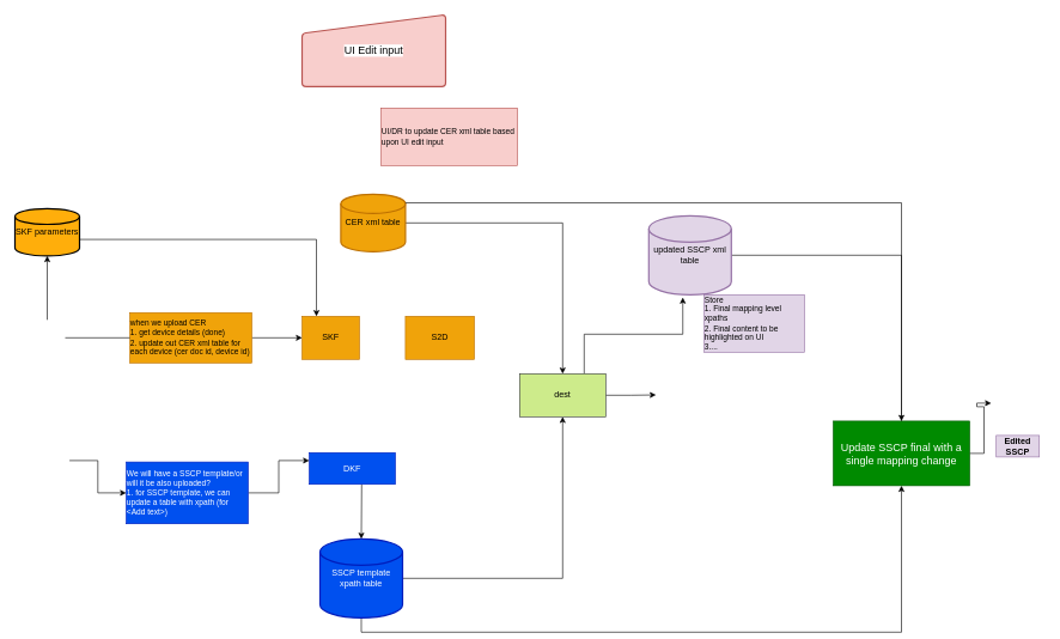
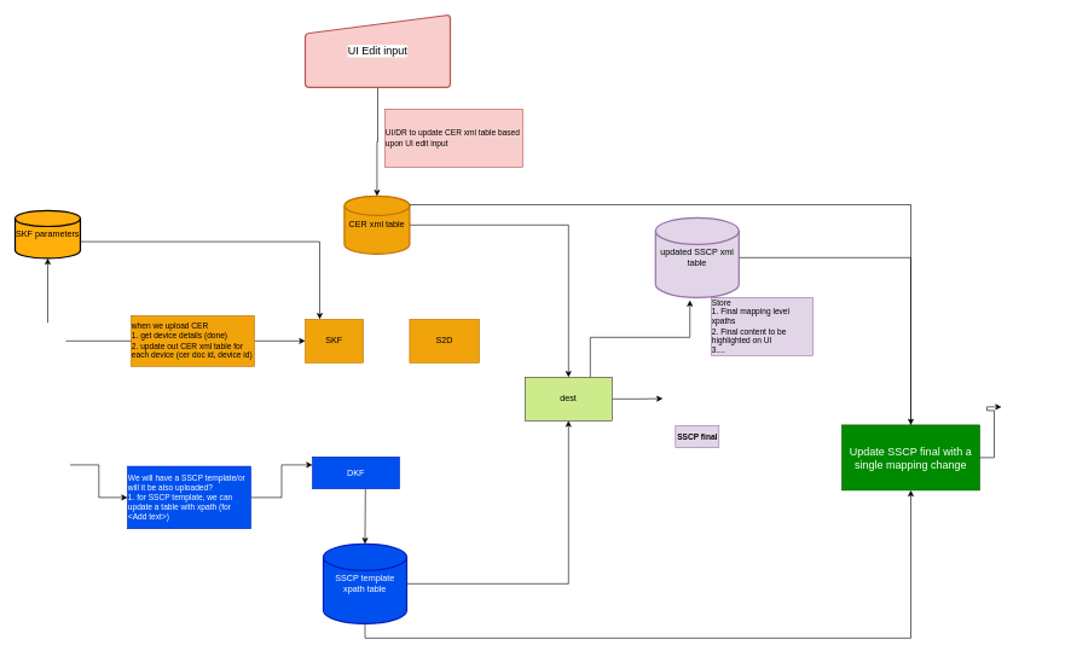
  <mxCell id="0" />
  <mxCell id="1" parent="0" />
  <mxCell id="2" value="SKF" style="rounded=0;whiteSpace=wrap;html=1;rotation=0;fillColor=#f0a30a;fontColor=#000000;strokeColor=#BD7000;" vertex="1" parent="1"><mxGeometry x="420" y="440" width="80" height="60" as="geometry" /></mxCell>
  <mxCell id="3" value="S2D" style="rounded=0;whiteSpace=wrap;html=1;rotation=0;fillColor=#f0a30a;fontColor=#000000;strokeColor=#BD7000;" vertex="1" parent="1"><mxGeometry x="564" y="440" width="96" height="60" as="geometry" /></mxCell>
  <mxCell id="4" style="edgeStyle=orthogonalEdgeStyle;rounded=0;orthogonalLoop=1;jettySize=auto;html=1;entryX=0.5;entryY=0;entryDx=0;entryDy=0;entryPerimeter=0;fontSize=11;" edge="1" parent="1" target="19"><mxGeometry relative="1" as="geometry"><mxPoint x="503" y="674" as="sourcePoint" /><Array as="points"><mxPoint x="503" y="674" /></Array></mxGeometry></mxCell>
  <mxCell id="5" value="DKF" style="rounded=0;whiteSpace=wrap;html=1;rotation=0;fillColor=#0050ef;fontColor=#ffffff;strokeColor=#001DBC;" vertex="1" parent="1"><mxGeometry x="430" y="630" width="120" height="44" as="geometry" /></mxCell>
  <mxCell id="6" style="edgeStyle=orthogonalEdgeStyle;rounded=0;orthogonalLoop=1;jettySize=auto;html=1;exitX=1;exitY=0.5;exitDx=0;exitDy=0;fontSize=11;" edge="1" parent="1" source="8"><mxGeometry relative="1" as="geometry"><mxPoint x="913" y="549.571" as="targetPoint" /></mxGeometry></mxCell>
  <mxCell id="7" style="edgeStyle=orthogonalEdgeStyle;rounded=0;orthogonalLoop=1;jettySize=auto;html=1;entryX=0.412;entryY=1.035;entryDx=0;entryDy=0;entryPerimeter=0;fontSize=11;exitX=0.75;exitY=0;exitDx=0;exitDy=0;" edge="1" parent="1" source="8" target="21"><mxGeometry relative="1" as="geometry" /></mxCell>
  <mxCell id="8" value="dest" style="rounded=0;whiteSpace=wrap;html=1;rotation=0;fillColor=#cdeb8b;strokeColor=#36393d;" vertex="1" parent="1"><mxGeometry x="723" y="520" width="120" height="60" as="geometry" /></mxCell>
  <mxCell id="9" style="edgeStyle=orthogonalEdgeStyle;rounded=0;orthogonalLoop=1;jettySize=auto;html=1;entryX=0;entryY=0.5;entryDx=0;entryDy=0;startArrow=none;" edge="1" parent="1" source="35" target="2"><mxGeometry relative="1" as="geometry" /></mxCell>
  <mxCell id="10" style="edgeStyle=orthogonalEdgeStyle;rounded=0;orthogonalLoop=1;jettySize=auto;html=1;exitX=0.5;exitY=0;exitDx=0;exitDy=0;entryX=0.5;entryY=1;entryDx=0;entryDy=0;entryPerimeter=0;fontSize=12;" edge="1" parent="1" source="11" target="34"><mxGeometry relative="1" as="geometry" /></mxCell>
  <mxCell id="11" value="" style="shape=image;html=1;verticalAlign=top;verticalLabelPosition=bottom;labelBackgroundColor=#ffffff;imageAspect=0;aspect=fixed;image=https://cdn3.iconfinder.com/data/icons/brands-applications/512/Doc_B-128.png" vertex="1" parent="1"><mxGeometry x="40" y="445" width="50" height="50" as="geometry" /></mxCell>
  <mxCell id="12" style="edgeStyle=orthogonalEdgeStyle;rounded=0;orthogonalLoop=1;jettySize=auto;html=1;entryX=0;entryY=0.25;entryDx=0;entryDy=0;fontSize=11;startArrow=none;" edge="1" parent="1" source="37" target="5"><mxGeometry relative="1" as="geometry" /></mxCell>
  <mxCell id="13" style="edgeStyle=orthogonalEdgeStyle;rounded=0;orthogonalLoop=1;jettySize=auto;html=1;entryX=0;entryY=0.5;entryDx=0;entryDy=0;fontSize=12;" edge="1" parent="1" source="14" target="37"><mxGeometry relative="1" as="geometry" /></mxCell>
  <mxCell id="14" value="" style="shape=image;html=1;verticalAlign=top;verticalLabelPosition=bottom;labelBackgroundColor=#ffffff;imageAspect=0;aspect=fixed;image=https://cdn3.iconfinder.com/data/icons/brands-applications/512/Doc_A-128.png" vertex="1" parent="1"><mxGeometry x="40" y="613" width="56" height="56" as="geometry" /></mxCell>
  <mxCell id="15" style="edgeStyle=orthogonalEdgeStyle;rounded=0;orthogonalLoop=1;jettySize=auto;html=1;exitX=1;exitY=0.5;exitDx=0;exitDy=0;exitPerimeter=0;entryX=0.5;entryY=0;entryDx=0;entryDy=0;fontSize=11;" edge="1" parent="1" source="16" target="8"><mxGeometry relative="1" as="geometry" /></mxCell>
  <mxCell id="16" value="CER xml table" style="strokeWidth=2;html=1;shape=mxgraph.flowchart.database;whiteSpace=wrap;fillColor=#f0a30a;fontColor=#000000;strokeColor=#BD7000;" vertex="1" parent="1"><mxGeometry x="474" y="270" width="90" height="80" as="geometry" /></mxCell>
  <mxCell id="17" style="edgeStyle=orthogonalEdgeStyle;rounded=0;orthogonalLoop=1;jettySize=auto;html=1;exitX=1;exitY=0.5;exitDx=0;exitDy=0;exitPerimeter=0;entryX=0.5;entryY=1;entryDx=0;entryDy=0;fontSize=11;" edge="1" parent="1" source="19" target="8"><mxGeometry relative="1" as="geometry" /></mxCell>
  <mxCell id="18" style="edgeStyle=orthogonalEdgeStyle;rounded=0;orthogonalLoop=1;jettySize=auto;html=1;exitX=0.5;exitY=1;exitDx=0;exitDy=0;exitPerimeter=0;fontSize=15;entryX=0.5;entryY=1;entryDx=0;entryDy=0;" edge="1" parent="1" source="19" target="29"><mxGeometry relative="1" as="geometry"><mxPoint x="1521.212" y="660" as="targetPoint" /></mxGeometry></mxCell>
  <mxCell id="19" value="SSCP template xpath table" style="strokeWidth=2;html=1;shape=mxgraph.flowchart.database;whiteSpace=wrap;fillColor=#0050ef;fontColor=#ffffff;strokeColor=#001DBC;" vertex="1" parent="1"><mxGeometry x="445" y="750" width="115" height="110" as="geometry" /></mxCell>
  <mxCell id="20" style="edgeStyle=orthogonalEdgeStyle;rounded=0;orthogonalLoop=1;jettySize=auto;html=1;exitX=1;exitY=0.5;exitDx=0;exitDy=0;exitPerimeter=0;fontSize=15;" edge="1" parent="1" source="21" target="29"><mxGeometry relative="1" as="geometry"><mxPoint x="1323" y="580" as="targetPoint" /></mxGeometry></mxCell>
  <mxCell id="21" value="updated SSCP xml table" style="strokeWidth=2;html=1;shape=mxgraph.flowchart.database;whiteSpace=wrap;fillColor=#e1d5e7;strokeColor=#9673a6;" vertex="1" parent="1"><mxGeometry x="903" y="300" width="115" height="110" as="geometry" /></mxCell>
  <mxCell id="22" value="" style="shape=image;html=1;verticalAlign=top;verticalLabelPosition=bottom;labelBackgroundColor=#ffffff;imageAspect=0;aspect=fixed;image=https://cdn4.iconfinder.com/data/icons/file-extension-names-vol-8/512/15-128.png;fontSize=11;fillColor=#e1d5e7;strokeColor=#9673a6;" vertex="1" parent="1"><mxGeometry x="923.5" y="513" width="74" height="74" as="geometry" /></mxCell>
+ <mxCell id="23" value="&lt;b style=&quot;&quot;&gt;SSCP final&lt;/b&gt;" style="text;html=1;strokeColor=#9673a6;fillColor=#e1d5e7;align=center;verticalAlign=middle;whiteSpace=wrap;rounded=0;fontSize=11;labelBackgroundColor=none;" vertex="1" parent="1"><mxGeometry x="930.5" y="587" width="60" height="30" as="geometry" /></mxCell>
+ <mxCell id="24" style="edgeStyle=orthogonalEdgeStyle;rounded=0;orthogonalLoop=1;jettySize=auto;html=1;entryX=0.5;entryY=0;entryDx=0;entryDy=0;entryPerimeter=0;fontSize=11;" edge="1" parent="1" source="25" target="16"><mxGeometry relative="1" as="geometry" /></mxCell>
  <mxCell id="25" value="&lt;span style=&quot;line-height: 1&quot;&gt;&lt;font&gt;&lt;font style=&quot;font-size: 15px&quot;&gt;UI Edit input&lt;/font&gt;&lt;br&gt;&lt;/font&gt;&lt;/span&gt;" style="html=1;strokeWidth=2;shape=manualInput;whiteSpace=wrap;rounded=1;size=26;arcSize=11;labelBackgroundColor=#FFFFFF;fontSize=11;fillColor=#f8cecc;strokeColor=#b85450;" vertex="1" parent="1"><mxGeometry x="420" y="20" width="200" height="100" as="geometry" /></mxCell>
  <mxCell id="26" value="&lt;div style=&quot;text-align: left ; font-size: 11px&quot;&gt;UI/DR to update CER xml table based upon UI edit input&lt;/div&gt;" style="text;html=1;strokeColor=#b85450;fillColor=#f8cecc;align=center;verticalAlign=middle;whiteSpace=wrap;rounded=0;fontSize=11;" vertex="1" parent="1"><mxGeometry x="530" y="150" width="190" height="80" as="geometry" /></mxCell>
  <mxCell id="27" value="&lt;div style=&quot;text-align: left ; font-size: 11px&quot;&gt;Store&lt;/div&gt;&lt;div style=&quot;text-align: left ; font-size: 11px&quot;&gt;1. Final mapping level xpaths&lt;/div&gt;&lt;div style=&quot;text-align: left ; font-size: 11px&quot;&gt;2. Final content to be highlighted on UI&lt;/div&gt;&lt;div style=&quot;text-align: left ; font-size: 11px&quot;&gt;3....&lt;/div&gt;" style="text;html=1;strokeColor=#9673a6;fillColor=#e1d5e7;align=center;verticalAlign=middle;whiteSpace=wrap;rounded=0;fontSize=11;" vertex="1" parent="1"><mxGeometry x="980" y="410" width="140" height="80" as="geometry" /></mxCell>
  <mxCell id="28" style="edgeStyle=orthogonalEdgeStyle;rounded=0;orthogonalLoop=1;jettySize=auto;html=1;entryX=0;entryY=0.5;entryDx=0;entryDy=0;fontSize=12;" edge="1" parent="1" source="29" target="31"><mxGeometry relative="1" as="geometry" /></mxCell>
  <mxCell id="29" value="Update SSCP final with a single mapping change" style="rounded=0;whiteSpace=wrap;html=1;labelBackgroundColor=none;fontSize=15;fillColor=#008a00;fontColor=#ffffff;strokeColor=#005700;" vertex="1" parent="1"><mxGeometry x="1160" y="586" width="190" height="90" as="geometry" /></mxCell>
  <mxCell id="30" value="" style="edgeStyle=orthogonalEdgeStyle;rounded=0;orthogonalLoop=1;jettySize=auto;html=1;exitX=1;exitY=0.15;exitDx=0;exitDy=0;exitPerimeter=0;fontSize=15;endArrow=none;" edge="1" parent="1" source="16" target="29"><mxGeometry relative="1" as="geometry"><mxPoint x="1520" y="580" as="targetPoint" /><mxPoint x="564" y="282" as="sourcePoint" /></mxGeometry></mxCell>
  <mxCell id="31" value="" style="shape=image;html=1;verticalAlign=top;verticalLabelPosition=bottom;labelBackgroundColor=#ffffff;imageAspect=0;aspect=fixed;image=https://cdn4.iconfinder.com/data/icons/file-extension-names-vol-8/512/15-128.png;fontSize=11;fillColor=#e1d5e7;strokeColor=#9673a6;" vertex="1" parent="1"><mxGeometry x="1380" y="524" width="74" height="74" as="geometry" /></mxCell>
- <mxCell id="32" value="&lt;b&gt;&lt;font style=&quot;font-size: 12px&quot;&gt;Edited SSCP&lt;/font&gt;&lt;/b&gt;" style="text;html=1;strokeColor=#9673a6;fillColor=#e1d5e7;align=center;verticalAlign=middle;whiteSpace=wrap;rounded=0;fontSize=11;labelBackgroundColor=none;" vertex="1" parent="1"><mxGeometry x="1387" y="606" width="60" height="30" as="geometry" /></mxCell>
  <mxCell id="33" style="edgeStyle=orthogonalEdgeStyle;rounded=0;orthogonalLoop=1;jettySize=auto;html=1;exitX=1;exitY=0.5;exitDx=0;exitDy=0;exitPerimeter=0;entryX=0.25;entryY=0;entryDx=0;entryDy=0;fontSize=12;" edge="1" parent="1" source="34" target="2"><mxGeometry relative="1" as="geometry"><Array as="points"><mxPoint x="440" y="333" /></Array></mxGeometry></mxCell>
  <mxCell id="34" value="SKF parameters" style="strokeWidth=2;html=1;shape=mxgraph.flowchart.database;whiteSpace=wrap;fillColor=#FFAE0B;fontColor=#000000;strokeColor=#000000;" vertex="1" parent="1"><mxGeometry x="20" y="290" width="90" height="66" as="geometry" /></mxCell>
  <mxCell id="35" value="&lt;div style=&quot;text-align: left ; font-size: 11px&quot;&gt;&lt;span&gt;when we upload CER&lt;/span&gt;&lt;br&gt;&lt;span&gt;1. get device details (done)&lt;/span&gt;&lt;br&gt;&lt;span&gt;2. update out CER xml table for each device (cer doc id, device id)&lt;/span&gt;&lt;br&gt;&lt;/div&gt;" style="text;html=1;strokeColor=#BD7000;fillColor=#f0a30a;align=center;verticalAlign=middle;whiteSpace=wrap;rounded=0;fontSize=11;fontColor=#000000;" vertex="1" parent="1"><mxGeometry x="180" y="435" width="170" height="70" as="geometry" /></mxCell>
  <mxCell id="36" value="" style="edgeStyle=orthogonalEdgeStyle;rounded=0;orthogonalLoop=1;jettySize=auto;html=1;entryX=0;entryY=0.5;entryDx=0;entryDy=0;endArrow=none;" edge="1" parent="1" source="11" target="35"><mxGeometry relative="1" as="geometry"><mxPoint x="190" y="470" as="sourcePoint" /><mxPoint x="420" y="470" as="targetPoint" /></mxGeometry></mxCell>
  <mxCell id="37" value="&lt;div style=&quot;text-align: left ; font-size: 11px&quot;&gt;We will have a SSCP template/or will it be also uploaded?&lt;/div&gt;&lt;div style=&quot;text-align: left ; font-size: 11px&quot;&gt;&lt;span&gt;1. for SSCP template, we can update a table with xpath (for &amp;lt;Add text&amp;gt;)&lt;/span&gt;&lt;br&gt;&lt;/div&gt;" style="text;html=1;strokeColor=#001DBC;fillColor=#0050ef;align=center;verticalAlign=middle;whiteSpace=wrap;rounded=0;fontSize=11;fontColor=#ffffff;" vertex="1" parent="1"><mxGeometry x="175" y="643" width="170" height="86" as="geometry" /></mxCell>
